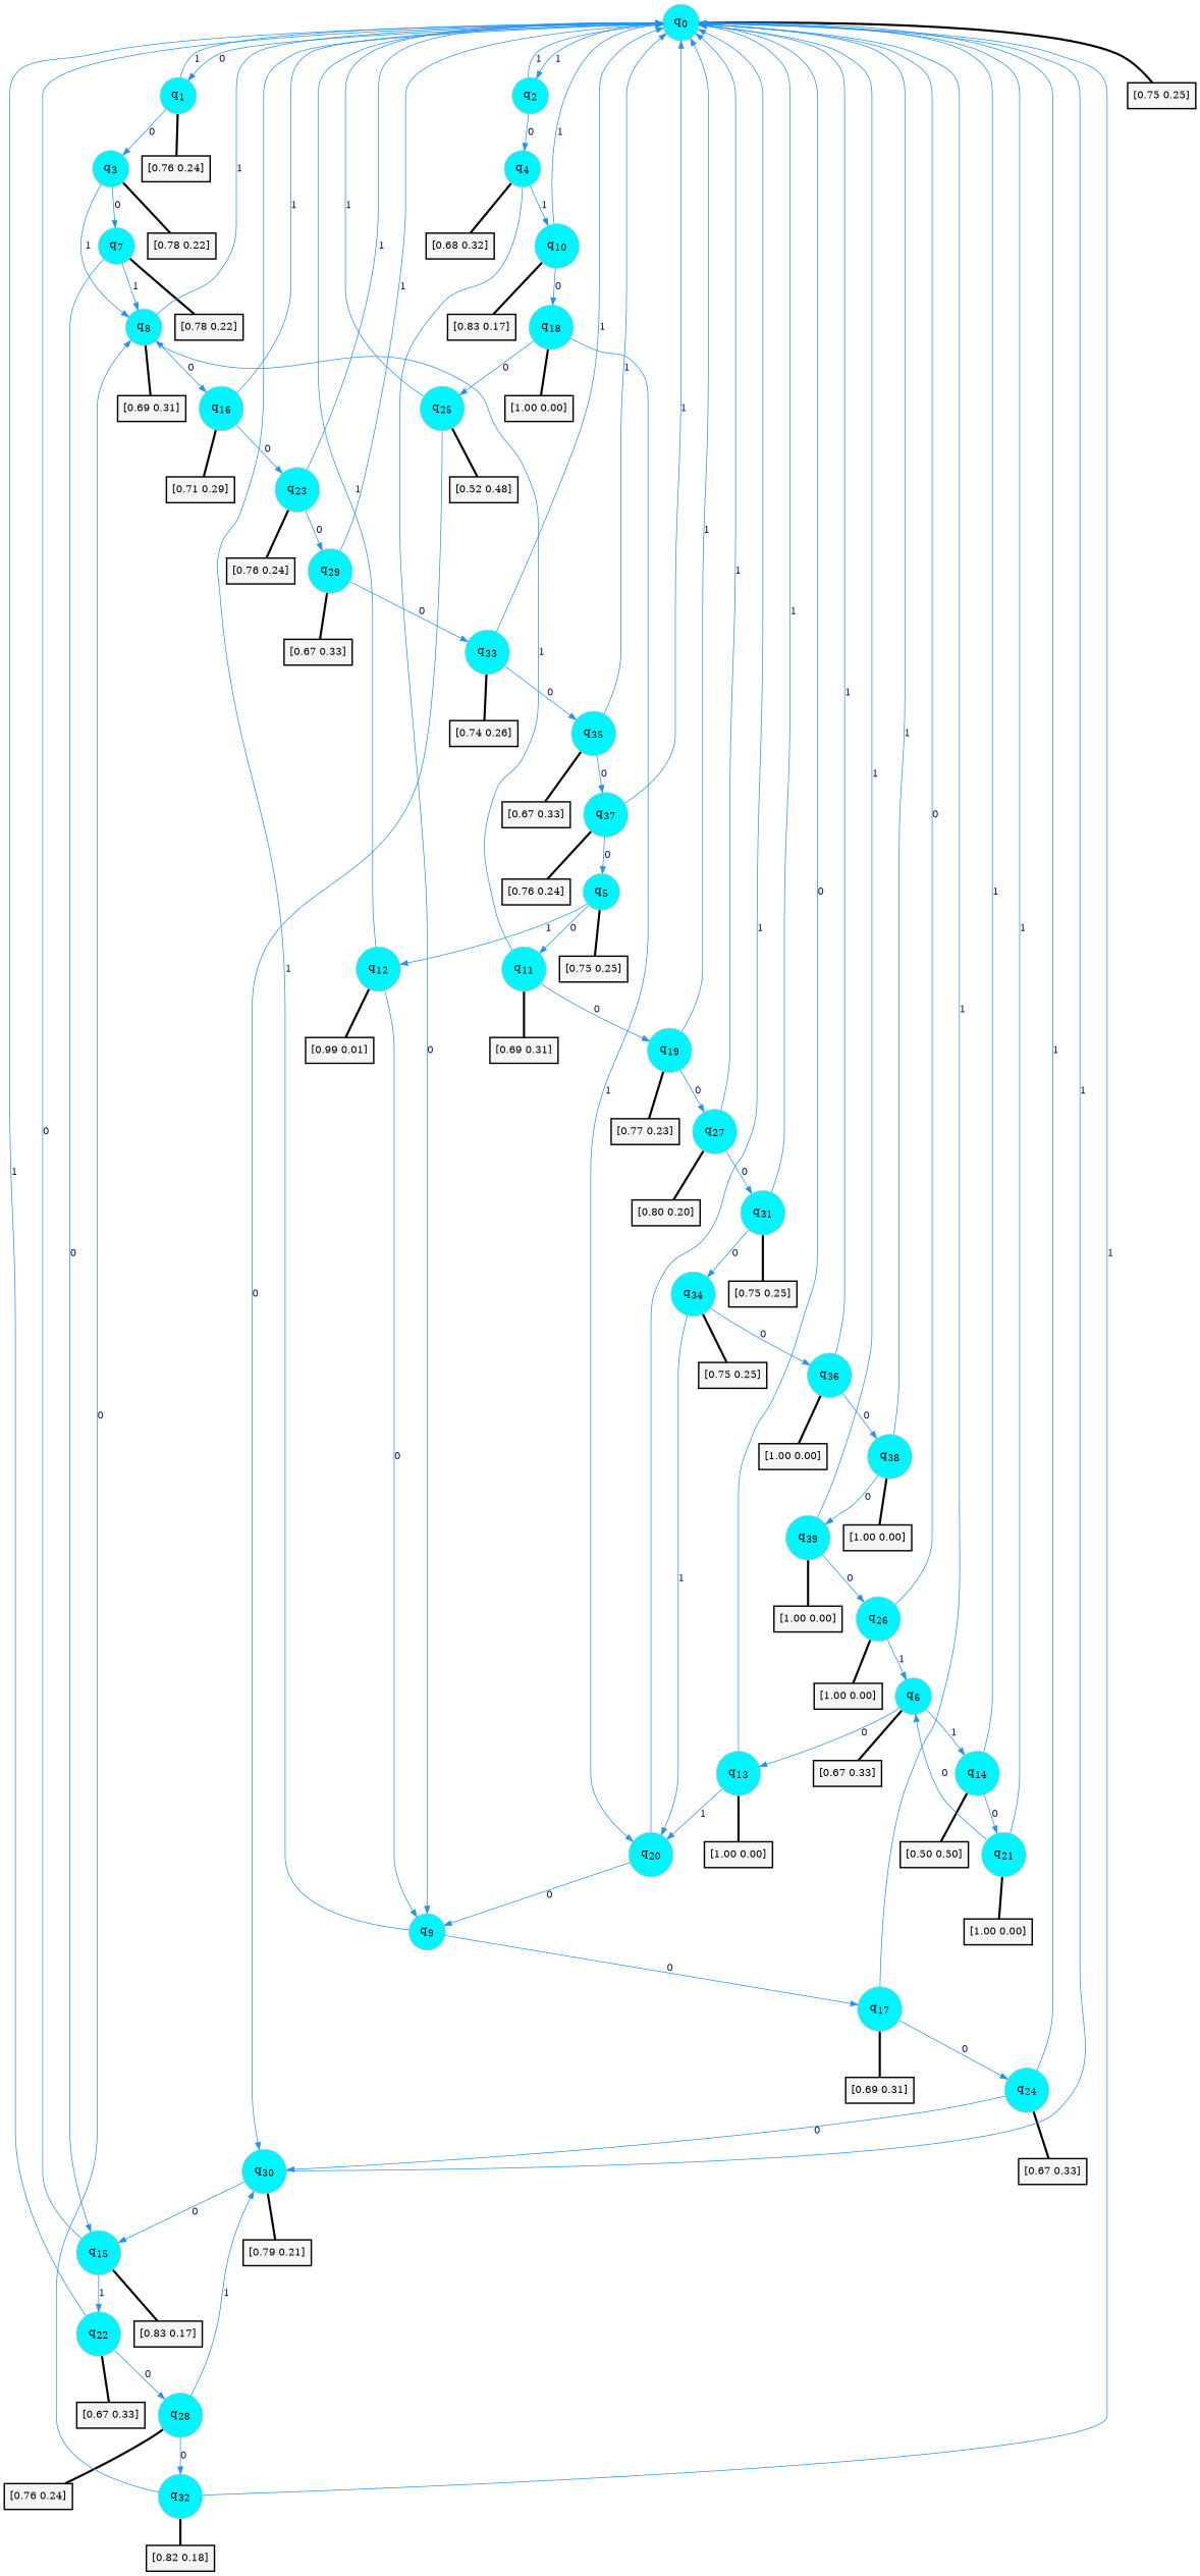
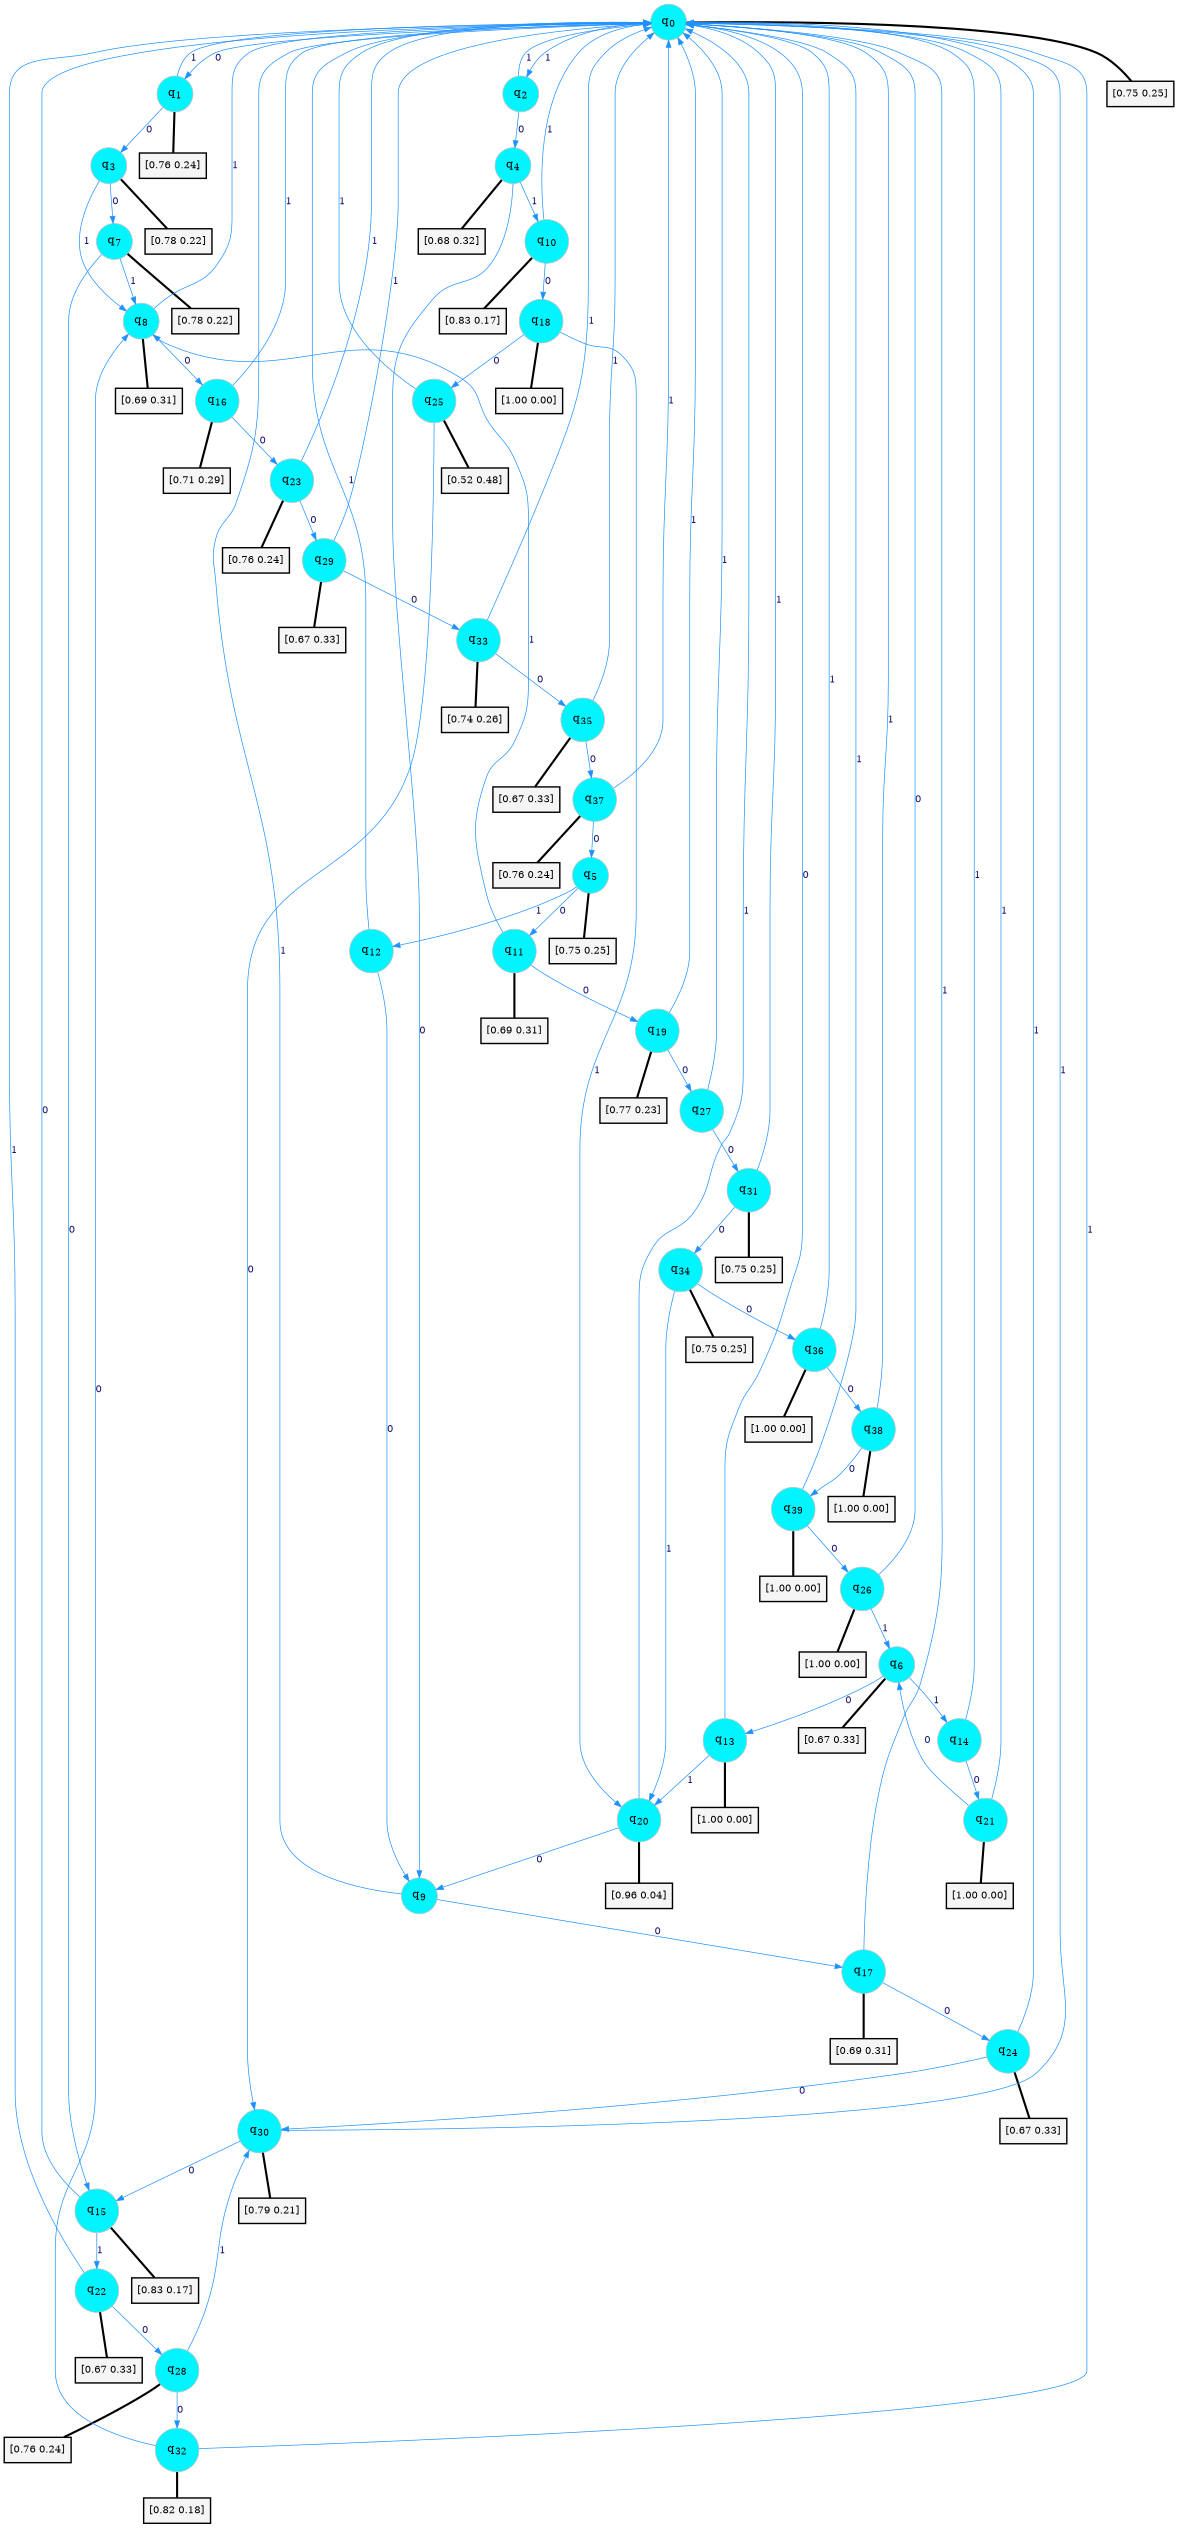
  digraph {
    fontname="DejaVu Serif"
    rankdir=TD
    node [color=gray fillcolor=turquoise1 fontcolor=black fontname="DejaVu Serif" fontsize=16 fontweight=bold shape=circle style=filled]
    edge [arrowsize=1 color=dodgerblue1 fontcolor=midnightblue fontname="DejaVu Serif" fontweight=bold penwidth=1 style=solid weight=20]
    n1 [label=<q<SUB>0</SUB>>]
    n2 [label=<q<SUB>1</SUB>>]
    n3 [label=<q<SUB>2</SUB>>]
    n4 [color=black fillcolor=whitesmoke fontsize=14 label="[0.75 0.25]" penwidth=2 shape=box]
    n5 [label=<q<SUB>3</SUB>>]
    n6 [color=black fillcolor=whitesmoke fontsize=14 label="[0.76 0.24]" penwidth=2 shape=box]
    n7 [label=<q<SUB>4</SUB>>]
    n8 [label=<q<SUB>7</SUB>>]
    n9 [label=<q<SUB>8</SUB>>]
    n10 [color=black fillcolor=whitesmoke fontsize=14 label="[0.78 0.22]" penwidth=2 shape=box]
    n11 [label=<q<SUB>9</SUB>>]
    n12 [label=<q<SUB>10</SUB>>]
    n13 [color=black fillcolor=whitesmoke fontsize=14 label="[0.68 0.32]" penwidth=2 shape=box]
    n14 [label=<q<SUB>15</SUB>>]
    n15 [color=black fillcolor=whitesmoke fontsize=14 label="[0.78 0.22]" penwidth=2 shape=box]
    n16 [label=<q<SUB>16</SUB>>]
    n17 [color=black fillcolor=whitesmoke fontsize=14 label="[0.69 0.31]" penwidth=2 shape=box]
    n18 [label=<q<SUB>17</SUB>>]
    n19 [label=<q<SUB>18</SUB>>]
    n20 [color=black fillcolor=whitesmoke fontsize=14 label="[0.83 0.17]" penwidth=2 shape=box]
    n21 [label=<q<SUB>5</SUB>>]
    n22 [label=<q<SUB>11</SUB>>]
    n23 [label=<q<SUB>12</SUB>>]
    n24 [color=black fillcolor=whitesmoke fontsize=14 label="[0.75 0.25]" penwidth=2 shape=box]
    n25 [label=<q<SUB>19</SUB>>]
    n26 [color=black fillcolor=whitesmoke fontsize=14 label="[0.69 0.31]" penwidth=2 shape=box]
-   n27 [color=black fillcolor=whitesmoke fontsize=14 label="[0.99 0.01]" penwidth=2 shape=box]
    n28 [label=<q<SUB>6</SUB>>]
    n29 [label=<q<SUB>13</SUB>>]
    n30 [label=<q<SUB>14</SUB>>]
    n31 [color=black fillcolor=whitesmoke fontsize=14 label="[0.67 0.33]" penwidth=2 shape=box]
    n32 [label=<q<SUB>20</SUB>>]
    n33 [color=black fillcolor=whitesmoke fontsize=14 label="[1.00 0.00]" penwidth=2 shape=box]
    n34 [label=<q<SUB>21</SUB>>]
-   n35 [color=black fillcolor=whitesmoke fontsize=14 label="[0.50 0.50]" penwidth=2 shape=box]
    n36 [label=<q<SUB>22</SUB>>]
    n37 [color=black fillcolor=whitesmoke fontsize=14 label="[0.83 0.17]" penwidth=2 shape=box]
    n38 [label=<q<SUB>23</SUB>>]
    n39 [color=black fillcolor=whitesmoke fontsize=14 label="[0.71 0.29]" penwidth=2 shape=box]
    n40 [label=<q<SUB>24</SUB>>]
    n41 [color=black fillcolor=whitesmoke fontsize=14 label="[0.69 0.31]" penwidth=2 shape=box]
    n42 [label=<q<SUB>25</SUB>>]
    n43 [color=black fillcolor=whitesmoke fontsize=14 label="[1.00 0.00]" penwidth=2 shape=box]
    n44 [label=<q<SUB>27</SUB>>]
    n45 [color=black fillcolor=whitesmoke fontsize=14 label="[0.77 0.23]" penwidth=2 shape=box]
+   n46 [color=black fillcolor=whitesmoke fontsize=14 label="[0.96 0.04]" penwidth=2 shape=box]
    n47 [color=black fillcolor=whitesmoke fontsize=14 label="[1.00 0.00]" penwidth=2 shape=box]
    n48 [label=<q<SUB>28</SUB>>]
    n49 [color=black fillcolor=whitesmoke fontsize=14 label="[0.67 0.33]" penwidth=2 shape=box]
    n50 [label=<q<SUB>29</SUB>>]
    n51 [color=black fillcolor=whitesmoke fontsize=14 label="[0.76 0.24]" penwidth=2 shape=box]
    n52 [label=<q<SUB>30</SUB>>]
    n53 [color=black fillcolor=whitesmoke fontsize=14 label="[0.67 0.33]" penwidth=2 shape=box]
    n54 [color=black fillcolor=whitesmoke fontsize=14 label="[0.52 0.48]" penwidth=2 shape=box]
    n55 [label=<q<SUB>31</SUB>>]
-   n56 [color=black fillcolor=whitesmoke fontsize=14 label="[0.80 0.20]" penwidth=2 shape=box]
    n57 [label=<q<SUB>32</SUB>>]
    n58 [color=black fillcolor=whitesmoke fontsize=14 label="[0.76 0.24]" penwidth=2 shape=box]
    n59 [label=<q<SUB>33</SUB>>]
    n60 [color=black fillcolor=whitesmoke fontsize=14 label="[0.67 0.33]" penwidth=2 shape=box]
    n61 [color=black fillcolor=whitesmoke fontsize=14 label="[0.79 0.21]" penwidth=2 shape=box]
    n62 [label=<q<SUB>26</SUB>>]
    n63 [color=black fillcolor=whitesmoke fontsize=14 label="[1.00 0.00]" penwidth=2 shape=box]
    n64 [label=<q<SUB>34</SUB>>]
    n65 [color=black fillcolor=whitesmoke fontsize=14 label="[0.75 0.25]" penwidth=2 shape=box]
    n66 [color=black fillcolor=whitesmoke fontsize=14 label="[0.82 0.18]" penwidth=2 shape=box]
    n67 [label=<q<SUB>35</SUB>>]
    n68 [color=black fillcolor=whitesmoke fontsize=14 label="[0.74 0.26]" penwidth=2 shape=box]
    n69 [label=<q<SUB>36</SUB>>]
    n70 [color=black fillcolor=whitesmoke fontsize=14 label="[0.75 0.25]" penwidth=2 shape=box]
    n71 [label=<q<SUB>37</SUB>>]
    n72 [color=black fillcolor=whitesmoke fontsize=14 label="[0.67 0.33]" penwidth=2 shape=box]
    n73 [label=<q<SUB>38</SUB>>]
    n74 [color=black fillcolor=whitesmoke fontsize=14 label="[1.00 0.00]" penwidth=2 shape=box]
    n75 [color=black fillcolor=whitesmoke fontsize=14 label="[0.76 0.24]" penwidth=2 shape=box]
    n76 [label=<q<SUB>39</SUB>>]
    n77 [color=black fillcolor=whitesmoke fontsize=14 label="[1.00 0.00]" penwidth=2 shape=box]
    n78 [color=black fillcolor=whitesmoke fontsize=14 label="[1.00 0.00]" penwidth=2 shape=box]
    n1 -> n2 [label=0]
    n1 -> n3 [label=1]
    n1 -> n4 [arrowhead=none color=black penwidth=3]
    n2 -> n1 [label=1]
    n2 -> n5 [label=0]
    n2 -> n6 [arrowhead=none color=black penwidth=3]
    n3 -> n1 [label=1]
    n3 -> n7 [label=0]
    n5 -> n8 [label=0]
    n5 -> n9 [label=1]
    n5 -> n10 [arrowhead=none color=black penwidth=3]
    n7 -> n11 [label=0]
    n7 -> n12 [label=1]
    n7 -> n13 [arrowhead=none color=black penwidth=3]
    n8 -> n9 [label=1]
    n8 -> n14 [label=0]
    n8 -> n15 [arrowhead=none color=black penwidth=3]
    n9 -> n1 [label=1]
    n9 -> n16 [label=0]
    n9 -> n17 [arrowhead=none color=black penwidth=3]
    n11 -> n1 [label=1]
    n11 -> n18 [label=0]
    n12 -> n1 [label=1]
    n12 -> n19 [label=0]
    n12 -> n20 [arrowhead=none color=black penwidth=3]
    n14 -> n1 [label=0]
    n14 -> n36 [label=1]
    n14 -> n37 [arrowhead=none color=black penwidth=3]
    n16 -> n1 [label=1]
    n16 -> n38 [label=0]
    n16 -> n39 [arrowhead=none color=black penwidth=3]
    n18 -> n1 [label=1]
    n18 -> n40 [label=0]
    n18 -> n41 [arrowhead=none color=black penwidth=3]
    n19 -> n32 [label=1]
    n19 -> n42 [label=0]
    n19 -> n43 [arrowhead=none color=black penwidth=3]
    n21 -> n22 [label=0]
    n21 -> n23 [label=1]
    n21 -> n24 [arrowhead=none color=black penwidth=3]
    n22 -> n9 [label=1]
    n22 -> n25 [label=0]
    n22 -> n26 [arrowhead=none color=black penwidth=3]
    n23 -> n1 [label=1]
    n23 -> n11 [label=0]
-   n23 -> n27 [arrowhead=none color=black penwidth=3]
    n25 -> n1 [label=1]
    n25 -> n44 [label=0]
    n25 -> n45 [arrowhead=none color=black penwidth=3]
    n28 -> n29 [label=0]
    n28 -> n30 [label=1]
    n28 -> n31 [arrowhead=none color=black penwidth=3]
    n29 -> n1 [label=0]
    n29 -> n32 [label=1]
    n29 -> n33 [arrowhead=none color=black penwidth=3]
    n30 -> n1 [label=1]
    n30 -> n34 [label=0]
-   n30 -> n35 [arrowhead=none color=black penwidth=3]
    n32 -> n1 [label=1]
    n32 -> n11 [label=0]
+   n32 -> n46 [arrowhead=none color=black penwidth=3]
    n34 -> n1 [label=1]
    n34 -> n28 [label=0]
    n34 -> n47 [arrowhead=none color=black penwidth=3]
    n36 -> n1 [label=1]
    n36 -> n48 [label=0]
    n36 -> n49 [arrowhead=none color=black penwidth=3]
    n38 -> n1 [label=1]
    n38 -> n50 [label=0]
    n38 -> n51 [arrowhead=none color=black penwidth=3]
    n40 -> n1 [label=1]
    n40 -> n52 [label=0]
    n40 -> n53 [arrowhead=none color=black penwidth=3]
    n42 -> n1 [label=1]
    n42 -> n52 [label=0]
    n42 -> n54 [arrowhead=none color=black penwidth=3]
    n44 -> n1 [label=1]
    n44 -> n55 [label=0]
-   n44 -> n56 [arrowhead=none color=black penwidth=3]
    n48 -> n52 [label=1]
    n48 -> n57 [label=0]
    n48 -> n58 [arrowhead=none color=black penwidth=3]
    n50 -> n1 [label=1]
    n50 -> n59 [label=0]
    n50 -> n60 [arrowhead=none color=black penwidth=3]
    n52 -> n1 [label=1]
    n52 -> n14 [label=0]
    n52 -> n61 [arrowhead=none color=black penwidth=3]
    n55 -> n1 [label=1]
    n55 -> n64 [label=0]
    n55 -> n65 [arrowhead=none color=black penwidth=3]
    n57 -> n1 [label=1]
    n57 -> n9 [label=0]
    n57 -> n66 [arrowhead=none color=black penwidth=3]
    n59 -> n1 [label=1]
    n59 -> n67 [label=0]
    n59 -> n68 [arrowhead=none color=black penwidth=3]
    n62 -> n1 [label=0]
    n62 -> n28 [label=1]
    n62 -> n63 [arrowhead=none color=black penwidth=3]
    n64 -> n32 [label=1]
    n64 -> n69 [label=0]
    n64 -> n70 [arrowhead=none color=black penwidth=3]
    n67 -> n1 [label=1]
    n67 -> n71 [label=0]
    n67 -> n72 [arrowhead=none color=black penwidth=3]
    n69 -> n1 [label=1]
    n69 -> n73 [label=0]
    n69 -> n74 [arrowhead=none color=black penwidth=3]
    n71 -> n1 [label=1]
    n71 -> n21 [label=0]
    n71 -> n75 [arrowhead=none color=black penwidth=3]
    n73 -> n1 [label=1]
    n73 -> n76 [label=0]
    n73 -> n77 [arrowhead=none color=black penwidth=3]
    n76 -> n1 [label=1]
    n76 -> n62 [label=0]
    n76 -> n78 [arrowhead=none color=black penwidth=3]
  }
